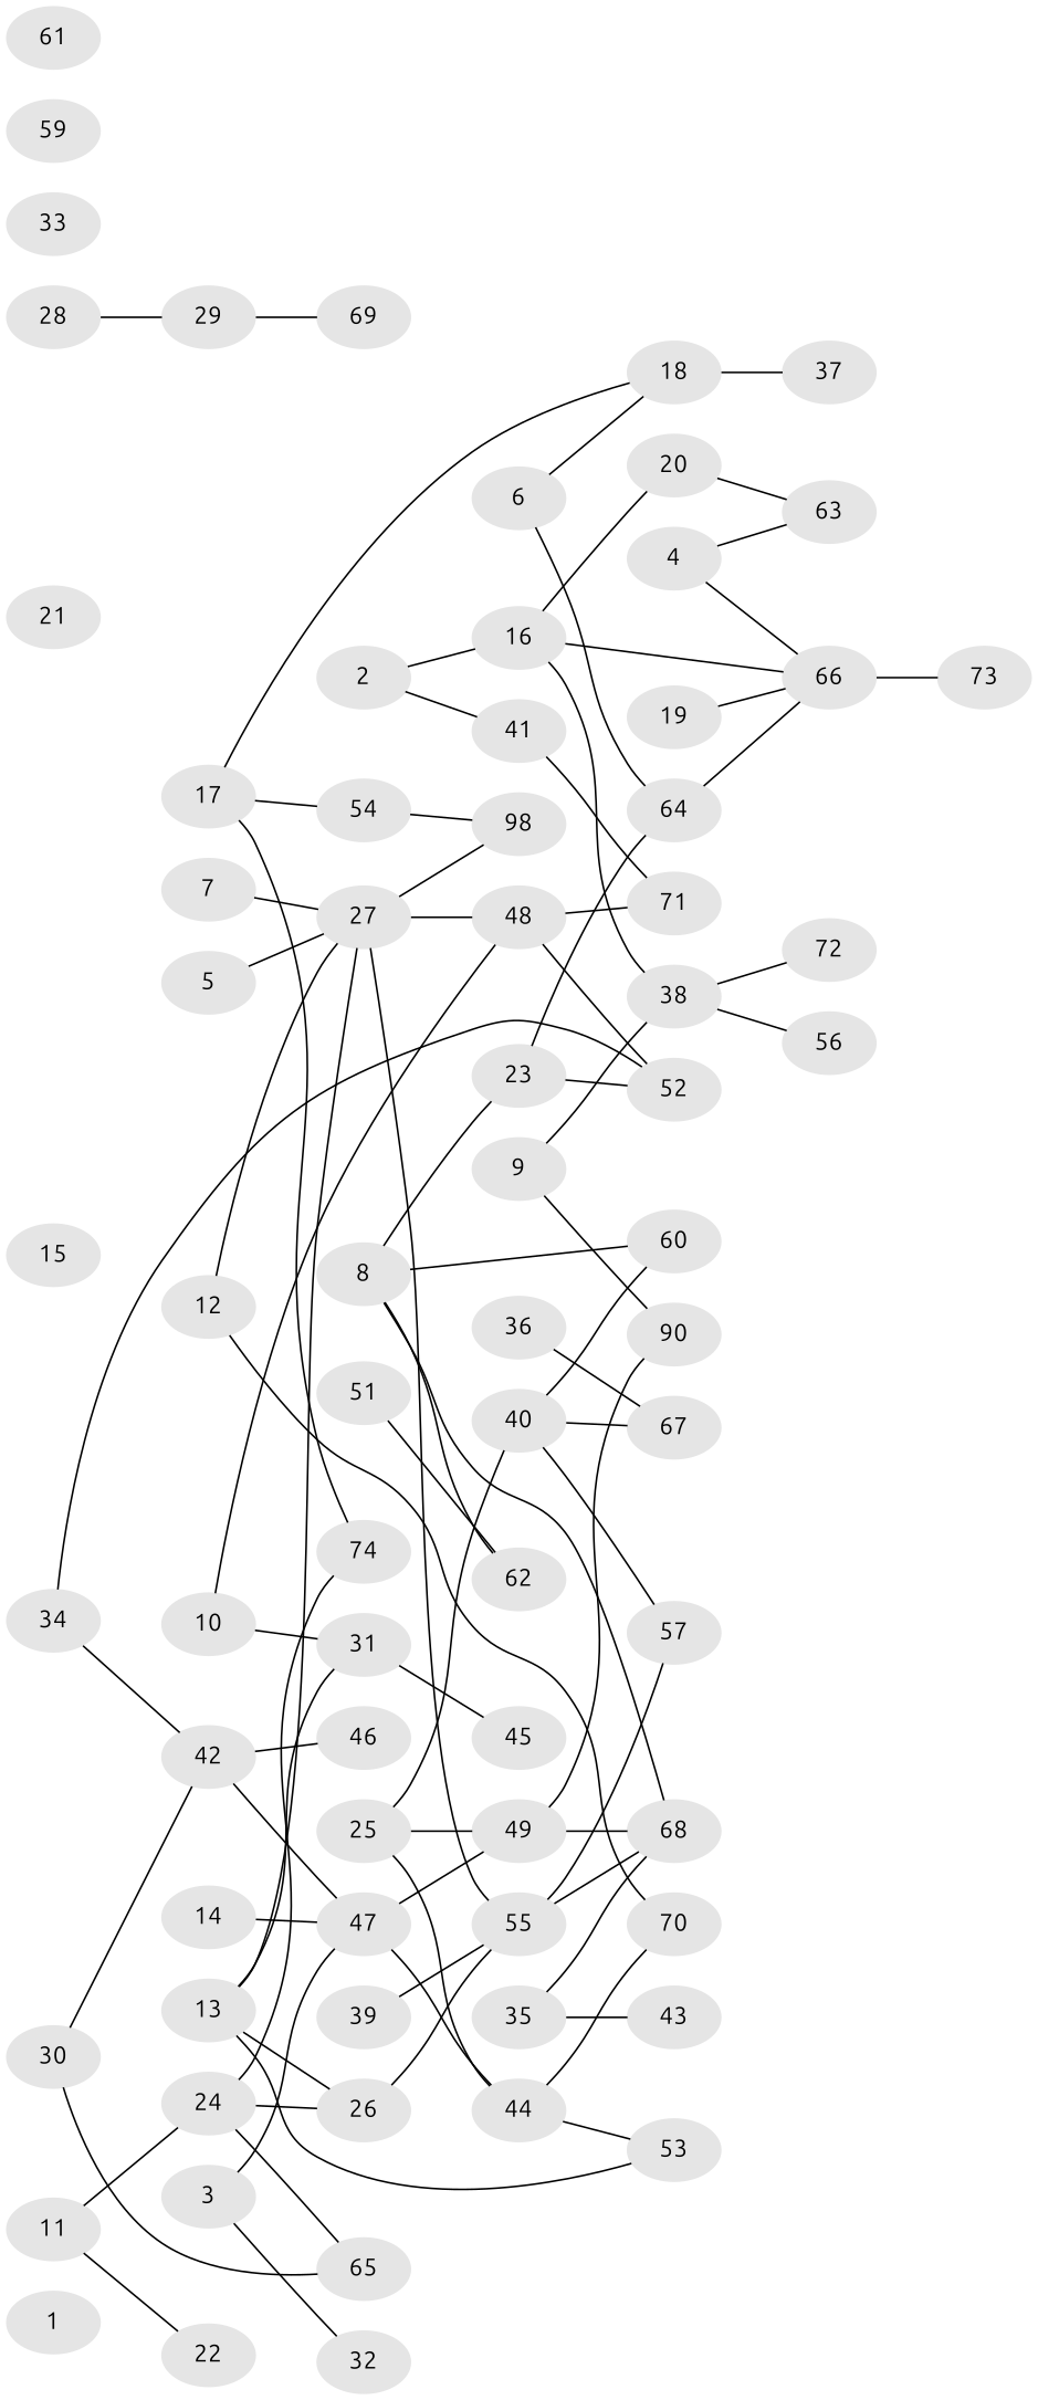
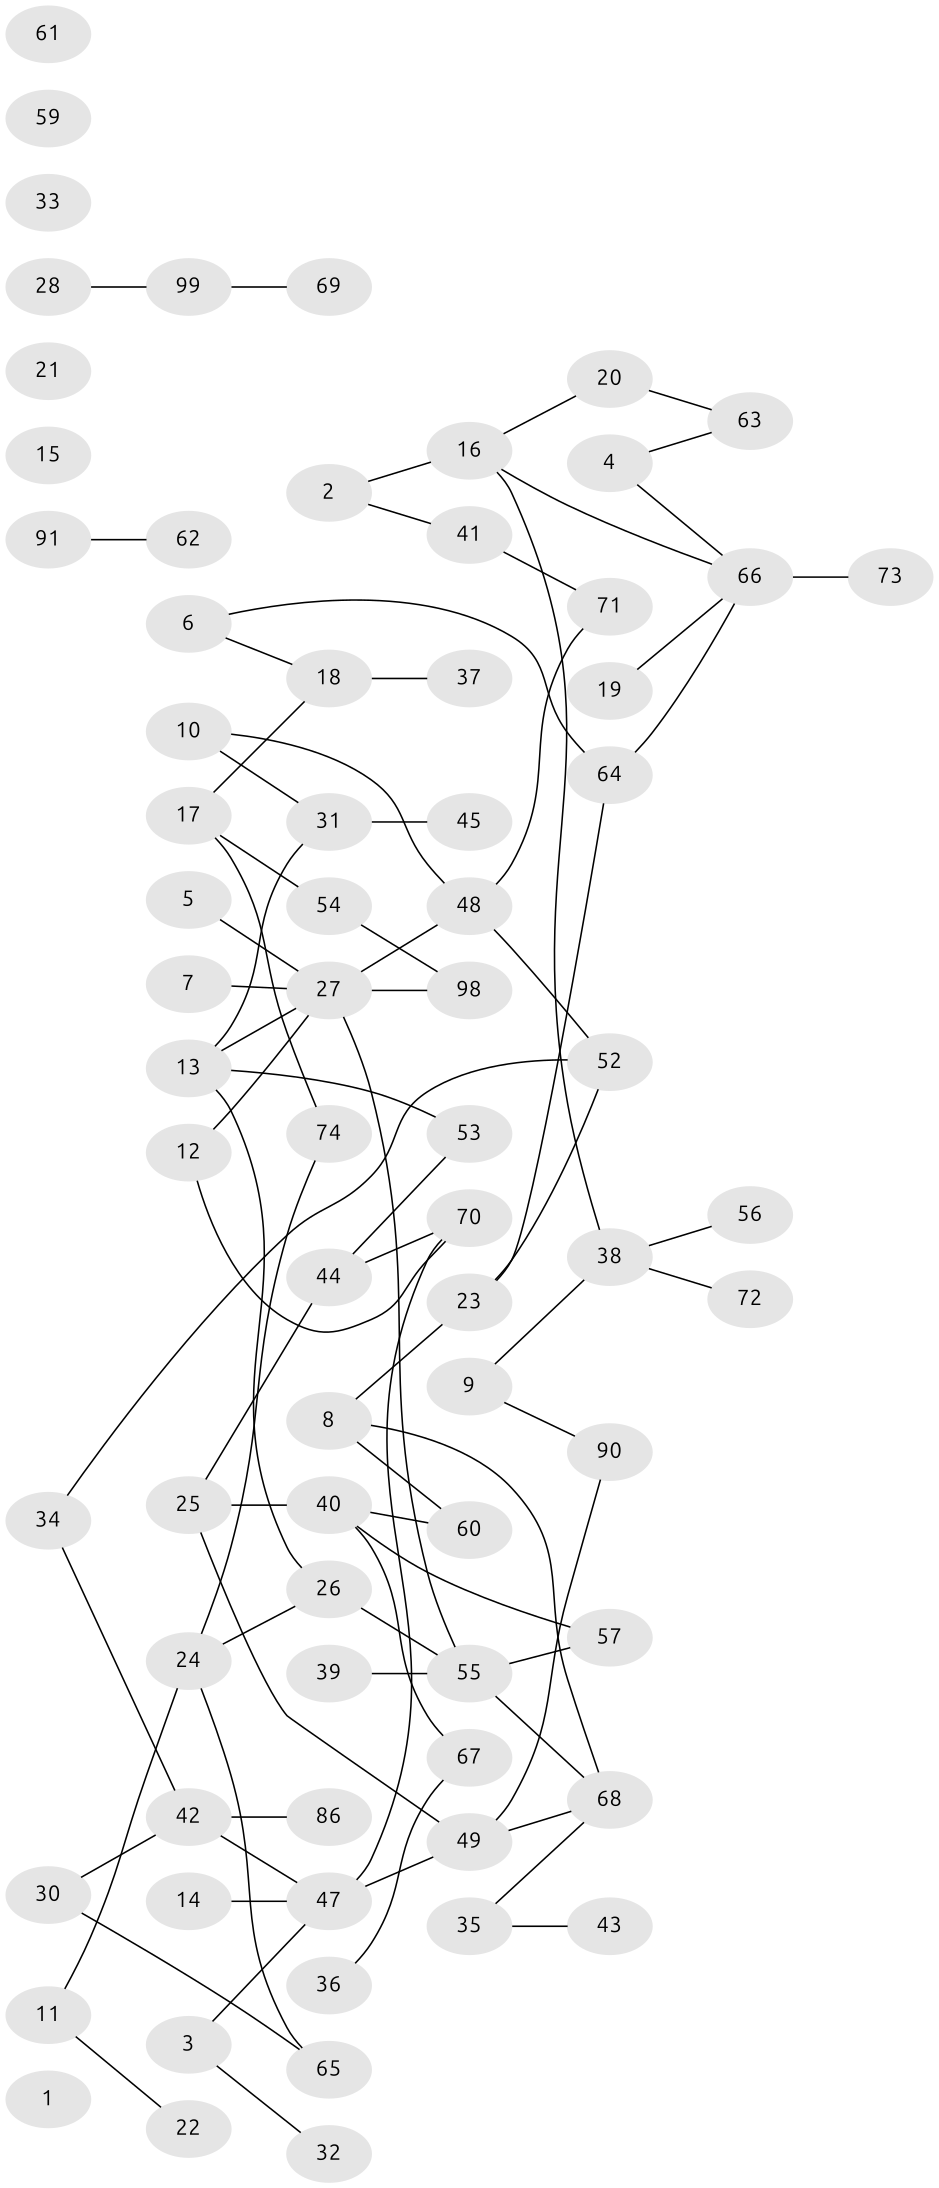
  graph {
    fontname=Ubuntu
    rankdir=LR
    node [color=gray90 fontname=Ubuntu style=filled]
    edge [fontname=Ubuntu]
    1
    2
    16
    41
    66
    38
    20
    71
    3
    32
    47
    70
    49
    4
    63
    73
    5
    27
    48
    55
    n21 [label=98]
    6
    18
    64
    37
    7
    8
    23
    60
    62
    68
    52
    9
    n34 [label=90]
    56
    72
    10
    31
    45
    11
    22
    24
    26
    74
    65
    12
    13
    53
    14
    15
    17
    54
    19
    21
    25
    40
    44
    67
    57
    28
-   29
+   29 [label=99]
    69
    30
    42
-   46
+   46 [label=86]
    33
    34
    35
    43
    36
    39
-   51
+   51 [label=91]
    59
    61
    2 -- 16
    2 -- 41
    16 -- 66
    16 -- 38
    16 -- 20
    41 -- 71
    66 -- 73
    38 -- 56
    38 -- 72
    20 -- 63
    3 -- 32
    3 -- 47
-   47 -- 44
+   47 -- 70
    47 -- 49
    49 -- 68
    49 -- n34
    4 -- 66
    4 -- 63
    5 -- 27
    27 -- 48
    27 -- 55
    27 -- n21
    48 -- 71
    48 -- 52
    55 -- 68
    55 -- 57
    6 -- 18
    6 -- 64
    18 -- 37
    64 -- 66
    7 -- 27
    8 -- 23
    8 -- 60
-   8 -- 62
    8 -- 68
    23 -- 64
    23 -- 52
    9 -- 38
    9 -- n34
    10 -- 48
    10 -- 31
    31 -- 45
    11 -- 22
    11 -- 24
    24 -- 26
    24 -- 74
    24 -- 65
    26 -- 55
    12 -- 70
    12 -- 27
    13 -- 27
    13 -- 31
    13 -- 26
    13 -- 53
    14 -- 47
    17 -- 18
    17 -- 74
    17 -- 54
    54 -- n21
    19 -- 66
    25 -- 49
    25 -- 40
    25 -- 44
    40 -- 60
    40 -- 67
    40 -- 57
    44 -- 70
    44 -- 53
    28 -- 29
    29 -- 69
    30 -- 65
    30 -- 42
    42 -- 47
    42 -- 46
    34 -- 52
    34 -- 42
    35 -- 68
    35 -- 43
    36 -- 67
    39 -- 55
    51 -- 62
  }
